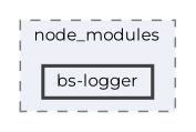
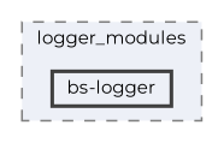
  digraph {
    compound=true
    fontname=Montserrat
    n1 [color=grey25 fillcolor="#edf0f7" fontname=Montserrat fontsize=10 height=0.2 label="bs-logger" shape=box style="filled,bold" width=0.4]
    subgraph cluster_1 {
      bgcolor="#edf0f7"
      fontsize=10
-     label=node_modules
+     label=logger_modules
      pencolor=grey50
      style="filled,dashed"
      n1
    }
  }
